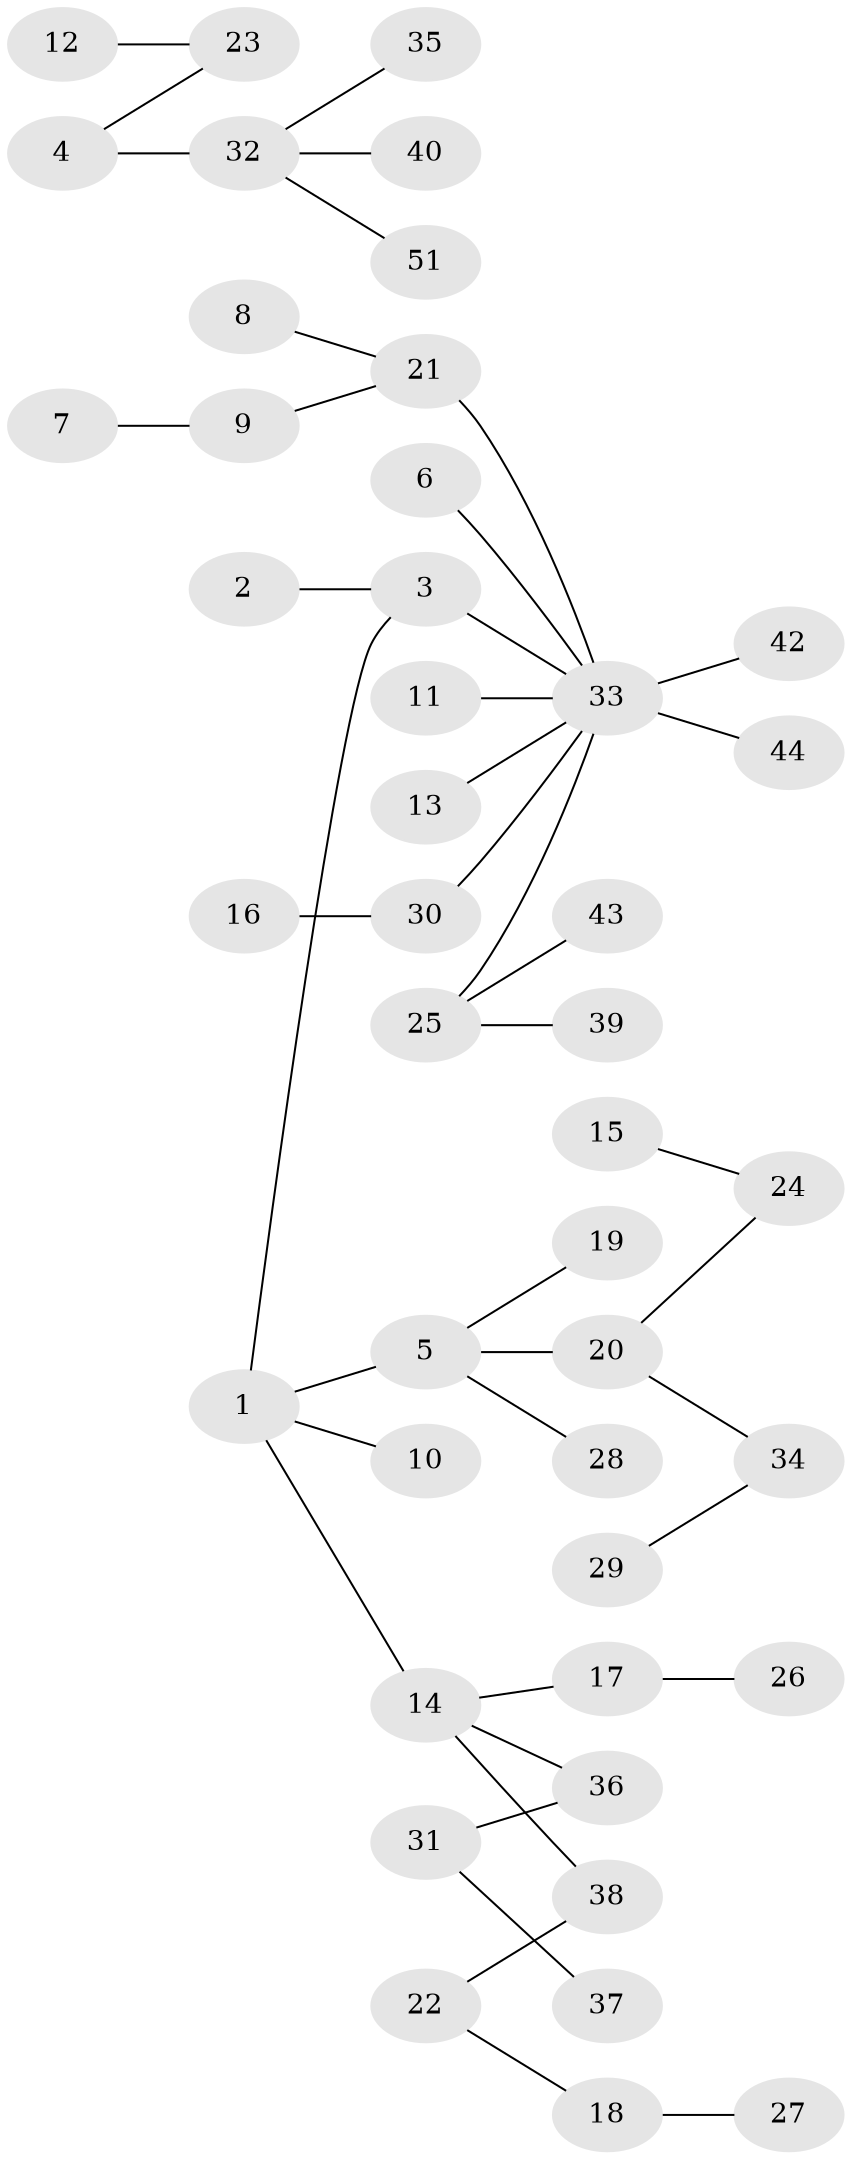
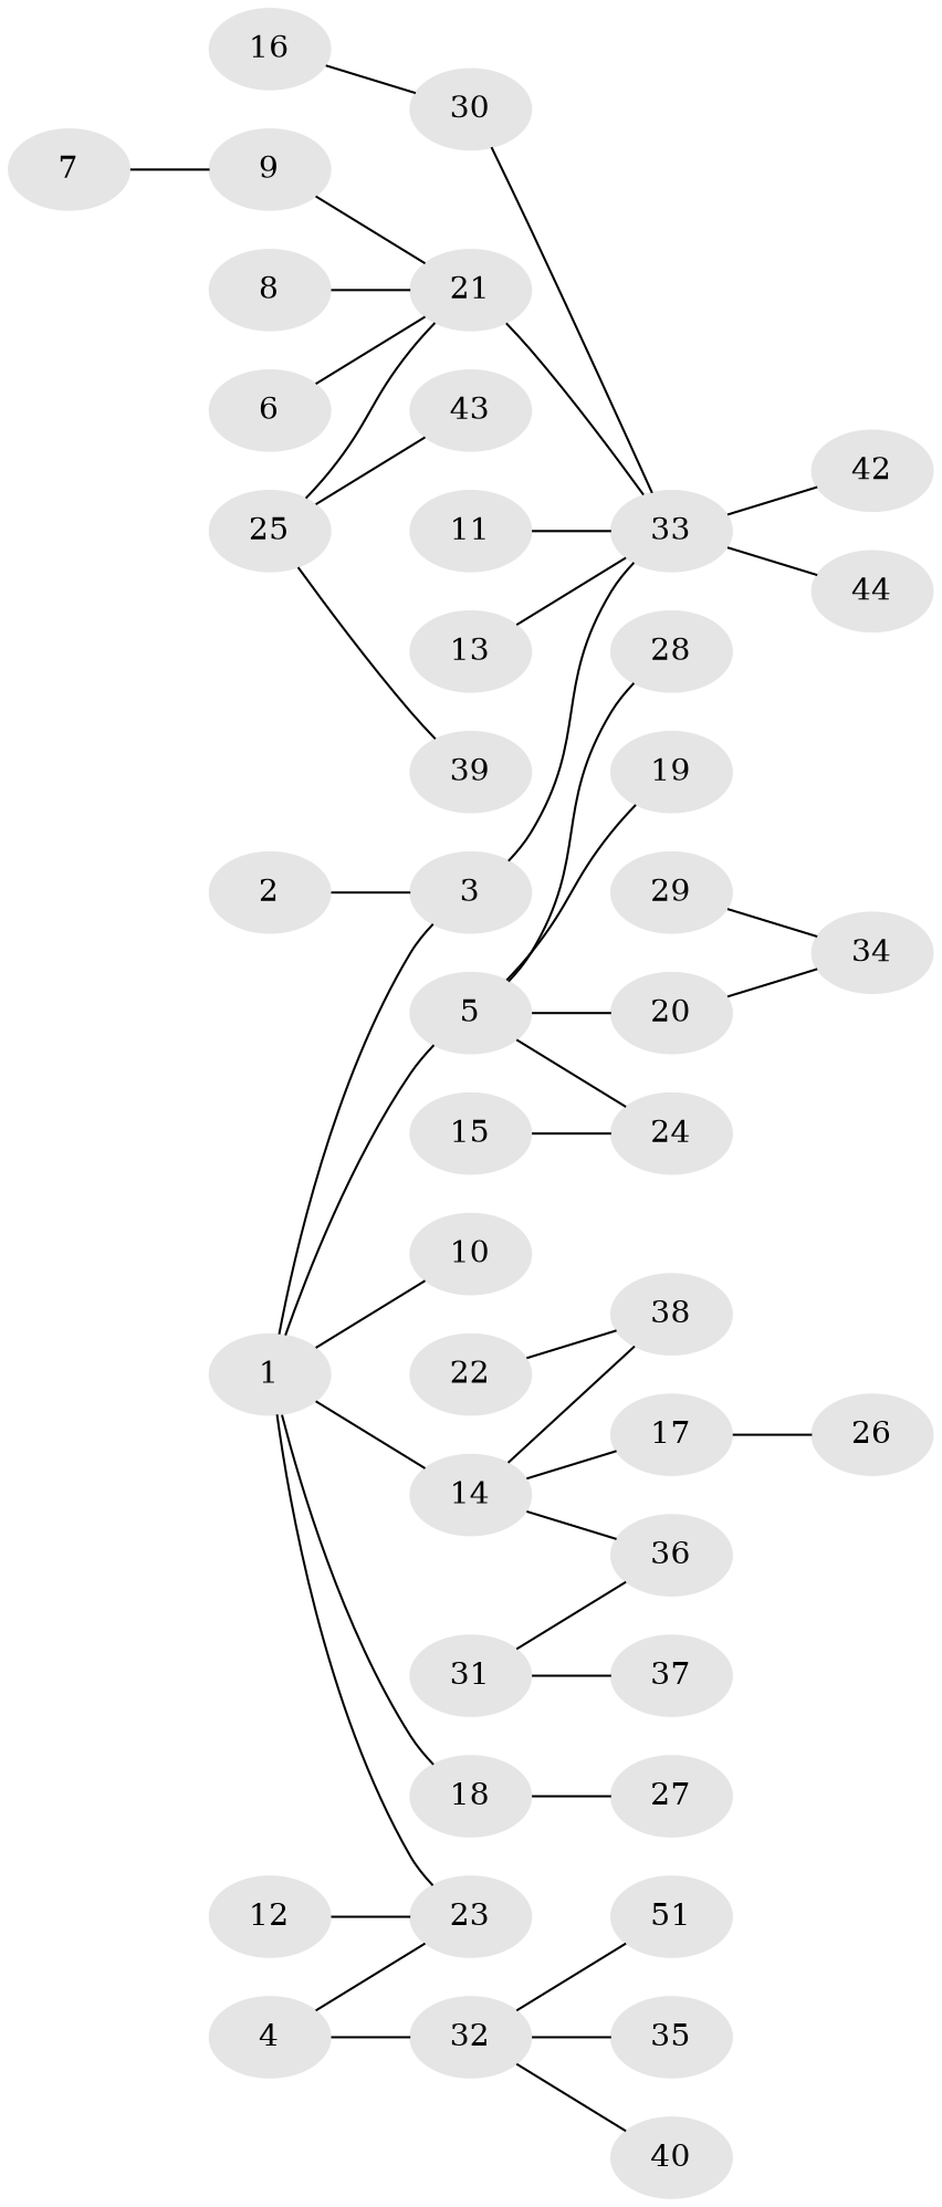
  graph {
    rankdir=LR
    node [color=gray90 style=filled]
    edge [weight=1.0]
    1
    3
    5
    10
    14
    18
    23
    33
    19
    20
    24
    28
    17
    36
    38
    27
    2
    42
    44
    4
    32
    35
    40
    n24 [label=51]
    34
    6
    7
    9
    21
    8
    11
    12
    13
    26
    15
    16
    30
    22
    25
    39
    43
    29
    31
    37
    1 -- 3
    1 -- 5
    1 -- 10
    1 -- 14
-   22 -- 18
+   1 -- 18
+   1 -- 23
    3 -- 33
    5 -- 19
    5 -- 20
-   20 -- 24
+   5 -- 24
    5 -- 28
    14 -- 17
    14 -- 36
    14 -- 38
    18 -- 27
    33 -- 42
    33 -- 44
    20 -- 34
    17 -- 26
    2 -- 3
    4 -- 23
    4 -- 32
    32 -- 35
    32 -- 40
    32 -- n24
-   6 -- 33
+   6 -- 21
    7 -- 9
    9 -- 21
    21 -- 33
    8 -- 21
    11 -- 33
    12 -- 23
    13 -- 33
    15 -- 24
    16 -- 30
    30 -- 33
    22 -- 38
-   25 -- 33
+   25 -- 21
    25 -- 39
    25 -- 43
    29 -- 34
    31 -- 36
    31 -- 37
  }
